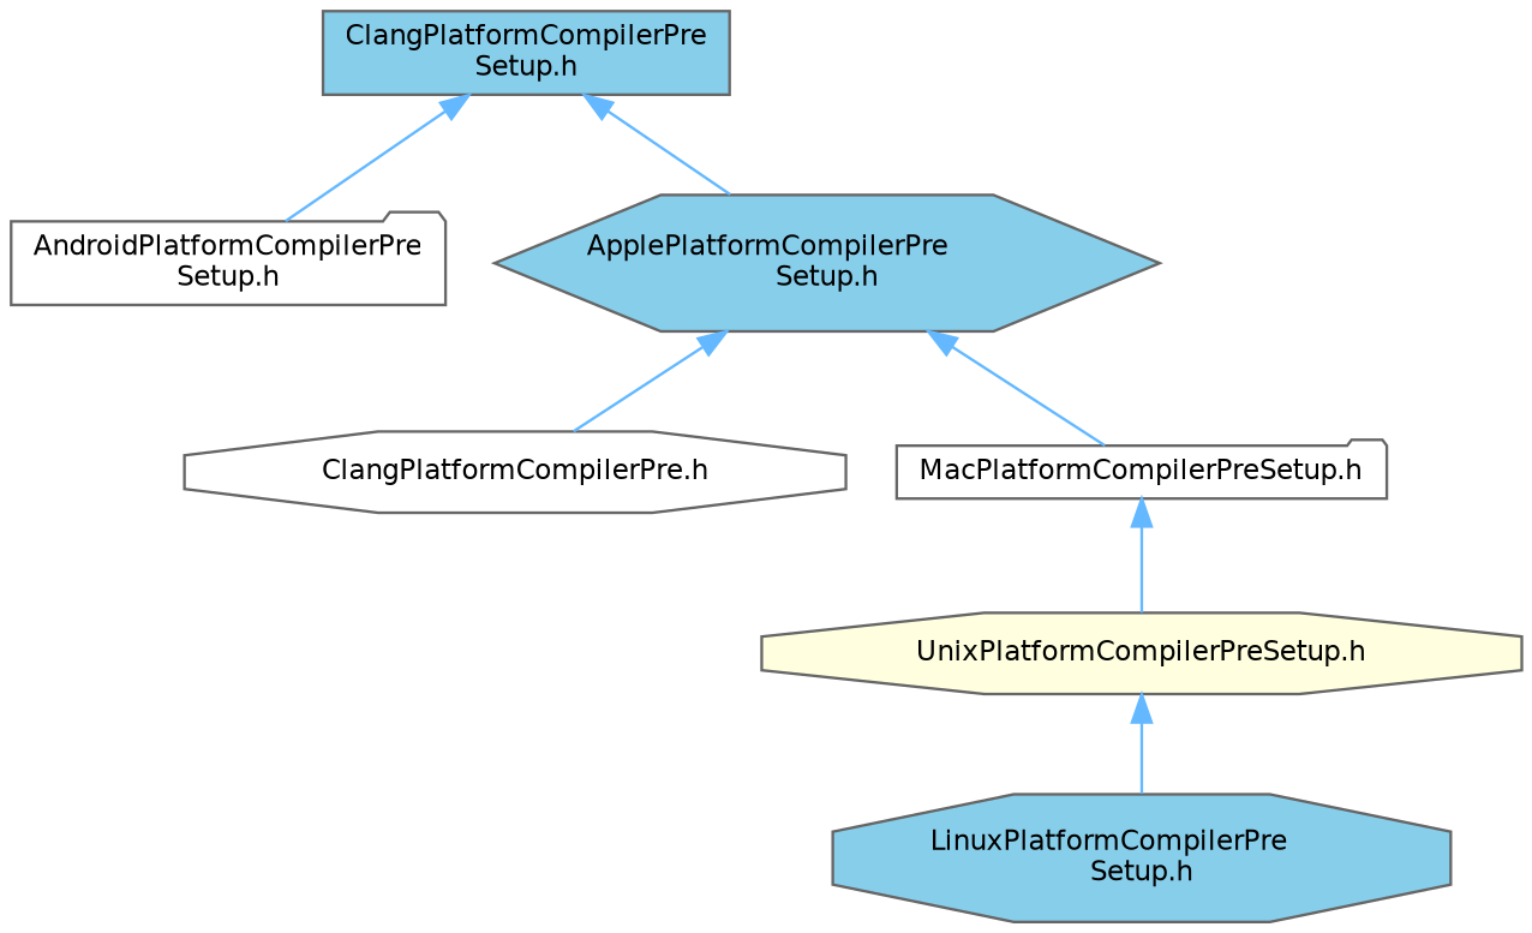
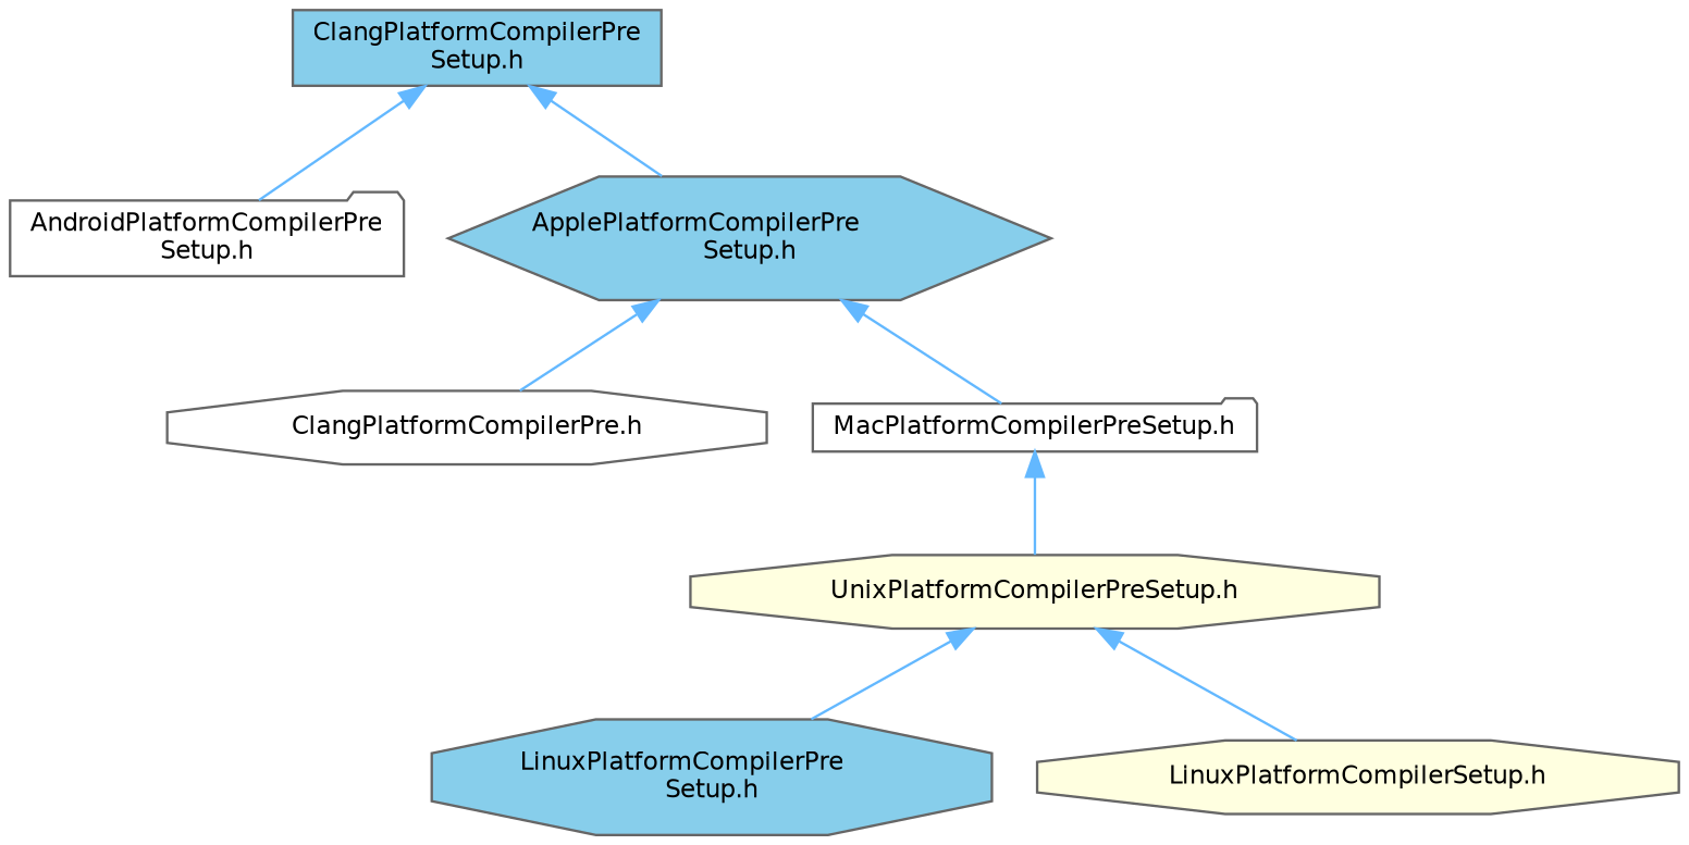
  digraph {
    node [color=grey40 fillcolor=skyblue fontname=Helvetica fontsize=10 shape=octagon style=filled]
    edge [color=steelblue1 dir=back fontname=Helvetica fontsize=10 labelfontname=Helvetica labelfontsize=10 style=solid]
    n1 [color=gray40 fontcolor=black height=0.2 label="ClangPlatformCompilerPre\lSetup.h" shape=box width=0.4]
    n2 [fillcolor=white height=0.2 label="AndroidPlatformCompilerPre\lSetup.h" shape=folder width=0.4]
    n3 [height=0.2 label="ApplePlatformCompilerPre\lSetup.h" shape=hexagon width=0.4]
    n4 [fillcolor=white height=0.2 label="ClangPlatformCompilerPre.h" width=0.4]
    n5 [fillcolor=white height=0.2 label="MacPlatformCompilerPreSetup.h" shape=folder width=0.4]
    n6 [fillcolor=lightyellow height=0.2 label="UnixPlatformCompilerPreSetup.h" width=0.4]
    n7 [height=0.2 label="LinuxPlatformCompilerPre\lSetup.h" width=0.4]
+   n8 [fillcolor=lightyellow height=0.2 label="LinuxPlatformCompilerSetup.h" width=0.4]
    n1 -> n2
    n1 -> n3
    n3 -> n4
    n3 -> n5
    n5 -> n6
    n6 -> n7
+   n6 -> n8
  }
